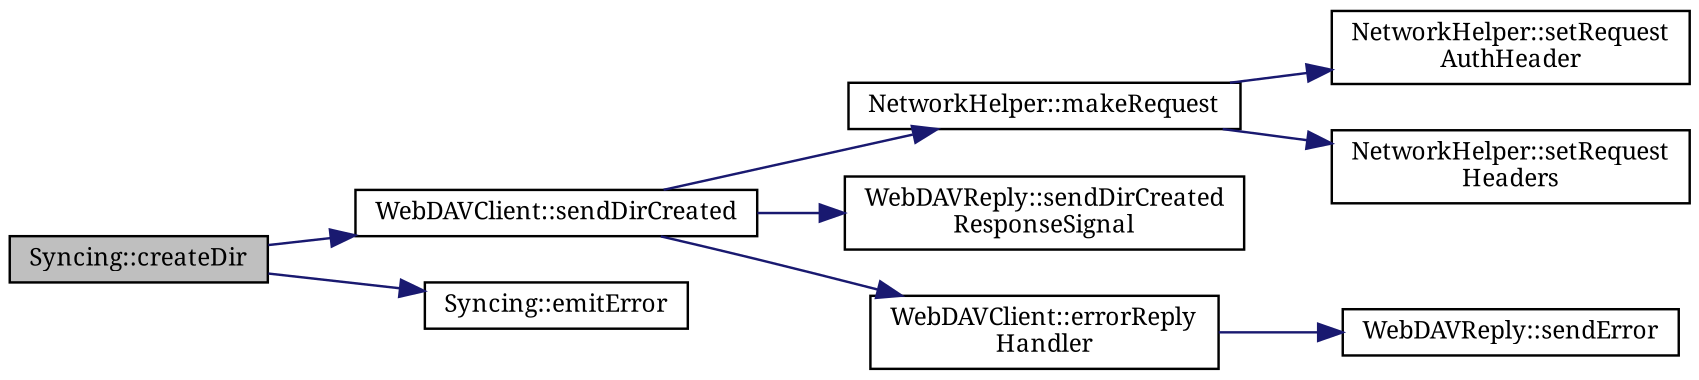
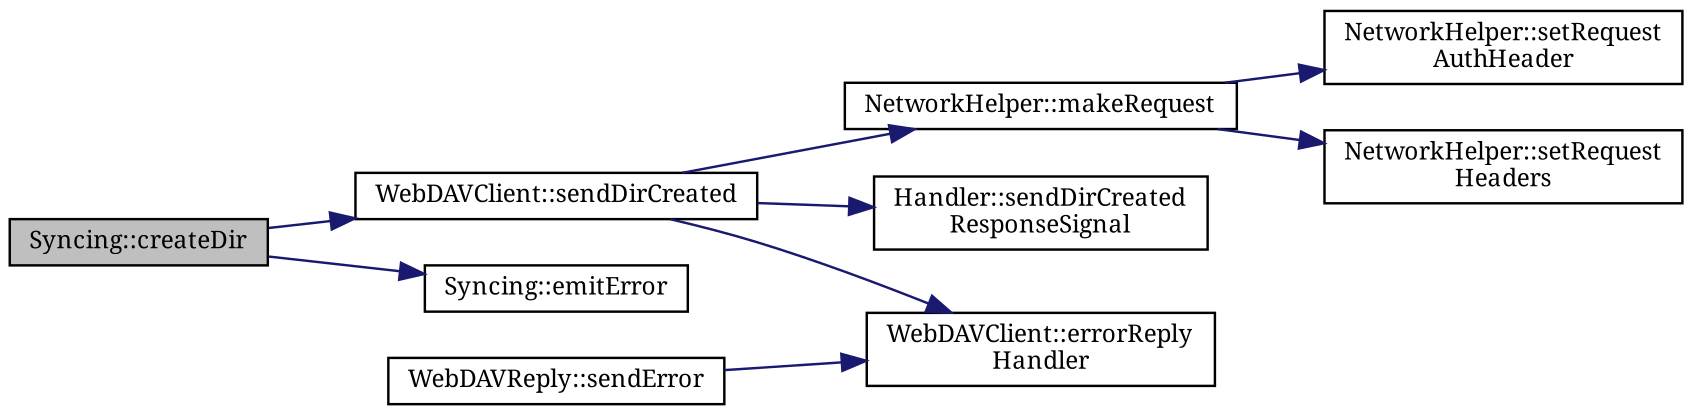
  digraph {
    fontname="Noto Serif"
    rankdir=LR
    node [color=black fillcolor=white fontname="Noto Serif" fontsize=10 shape=record style=filled]
    edge [color=midnightblue fontname="Noto Serif" fontsize=10 labelfontname=Helvetica labelfontsize=10 style=solid]
    n1 [fillcolor=grey75 fontcolor=black height=0.2 label="Syncing::createDir" width=0.4]
    n2 [height=0.2 label="WebDAVClient::sendDirCreated" width=0.4]
    n3 [height=0.2 label="Syncing::emitError" width=0.4]
    n4 [height=0.2 label="NetworkHelper::makeRequest" width=0.4]
-   n5 [height=0.2 label="WebDAVReply::sendDirCreated\lResponseSignal" width=0.4]
+   n5 [height=0.2 label="Handler::sendDirCreated\lResponseSignal" width=0.4]
    n6 [height=0.2 label="WebDAVClient::errorReply\lHandler" width=0.4]
    n7 [height=0.2 label="NetworkHelper::setRequest\lAuthHeader" width=0.4]
    n8 [height=0.2 label="NetworkHelper::setRequest\lHeaders" width=0.4]
    n9 [height=0.2 label="WebDAVReply::sendError" width=0.4]
    n1 -> n2
    n1 -> n3
    n2 -> n4
    n2 -> n5
    n2 -> n6
    n4 -> n7
    n4 -> n8
-   n6 -> n9
+   n9 -> n6
  }
